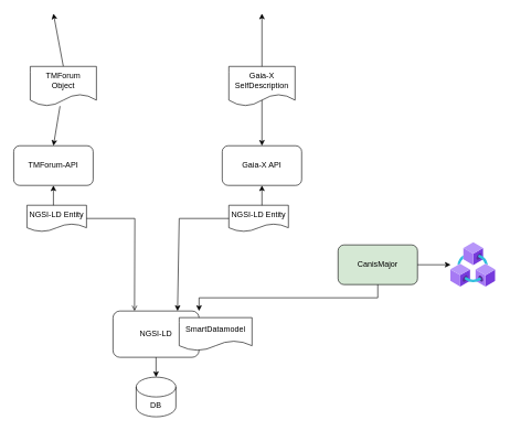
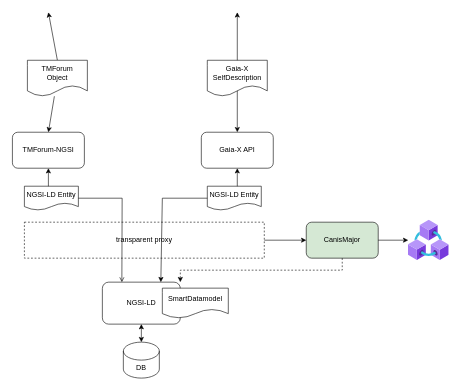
  <mxCell id="0" />
  <mxCell id="1" parent="0" />
+ <mxCell id="2" value="transparent proxy" style="rounded=0;whiteSpace=wrap;html=1;dashed=1;" vertex="1" parent="1"><mxGeometry x="40" y="370" width="400" height="60" as="geometry" /></mxCell>
  <mxCell id="3" value="NGSI-LD" style="rounded=1;whiteSpace=wrap;html=1;" vertex="1" parent="1"><mxGeometry x="170" y="470" width="130" height="70" as="geometry" /></mxCell>
  <mxCell id="4" value="SmartDatamodel" style="shape=document;whiteSpace=wrap;html=1;boundedLbl=1;" vertex="1" parent="1"><mxGeometry x="270" y="480" width="110" height="50" as="geometry" /></mxCell>
  <mxCell id="5" value="DB" style="shape=cylinder3;whiteSpace=wrap;html=1;boundedLbl=1;backgroundOutline=1;size=15;" vertex="1" parent="1"><mxGeometry x="205" y="570" width="60" height="60" as="geometry" /></mxCell>
- <mxCell id="6" value="" style="endArrow=none;startArrow=classic;html=1;rounded=0;entryX=0.5;entryY=1;entryDx=0;entryDy=0;exitX=0.5;exitY=0;exitDx=0;exitDy=0;exitPerimeter=0;" edge="1" parent="1" source="5" target="3"><mxGeometry width="50" height="50" relative="1" as="geometry"><mxPoint x="10" y="560" as="sourcePoint" /><mxPoint x="60" y="510" as="targetPoint" /></mxGeometry></mxCell>
- <mxCell id="7" value="TMForum-API" style="rounded=1;whiteSpace=wrap;html=1;" vertex="1" parent="1"><mxGeometry x="20" y="220" width="120" height="60" as="geometry" /></mxCell>
+ <mxCell id="6" value="" style="endArrow=classic;startArrow=classic;html=1;rounded=0;entryX=0.5;entryY=1;entryDx=0;entryDy=0;exitX=0.5;exitY=0;exitDx=0;exitDy=0;exitPerimeter=0;" edge="1" parent="1" source="5" target="3"><mxGeometry width="50" height="50" relative="1" as="geometry"><mxPoint x="10" y="560" as="sourcePoint" /><mxPoint x="60" y="510" as="targetPoint" /></mxGeometry></mxCell>
+ <mxCell id="7" value="TMForum-NGSI" style="rounded=1;whiteSpace=wrap;html=1;" vertex="1" parent="1"><mxGeometry x="20" y="220" width="120" height="60" as="geometry" /></mxCell>
  <mxCell id="8" value="&lt;div&gt;Gaia-X API&lt;/div&gt;" style="rounded=1;whiteSpace=wrap;html=1;" vertex="1" parent="1"><mxGeometry x="335" y="220" width="120" height="60" as="geometry" /></mxCell>
  <mxCell id="9" value="" style="endArrow=open;startArrow=classic;html=1;rounded=0;exitX=0.5;exitY=1;exitDx=0;exitDy=0;entryX=0.25;entryY=0;entryDx=0;entryDy=0;" edge="1" parent="1" source="7" target="3"><mxGeometry width="50" height="50" relative="1" as="geometry"><mxPoint x="-40" y="360" as="sourcePoint" /><mxPoint x="10" y="310" as="targetPoint" /><Array as="points"><mxPoint x="80" y="330" /><mxPoint x="203" y="330" /></Array></mxGeometry></mxCell>
  <mxCell id="10" value="" style="endArrow=classic;startArrow=classic;html=1;rounded=0;exitX=0.5;exitY=1;exitDx=0;exitDy=0;entryX=0.75;entryY=0;entryDx=0;entryDy=0;" edge="1" parent="1" source="8" target="3"><mxGeometry width="50" height="50" relative="1" as="geometry"><mxPoint x="510" y="380" as="sourcePoint" /><mxPoint x="560" y="330" as="targetPoint" /><Array as="points"><mxPoint x="395" y="330" /><mxPoint x="270" y="330" /></Array></mxGeometry></mxCell>
  <mxCell id="11" value="" style="endArrow=classic;startArrow=classic;html=1;rounded=0;exitX=0.5;exitY=0;exitDx=0;exitDy=0;" edge="1" parent="1" source="8"><mxGeometry width="50" height="50" relative="1" as="geometry"><mxPoint x="390" y="60" as="sourcePoint" /><mxPoint x="395" y="20" as="targetPoint" /></mxGeometry></mxCell>
  <mxCell id="12" value="&lt;div&gt;Gaia-X&lt;/div&gt;&lt;div&gt;SelfDescription&lt;br&gt;&lt;/div&gt;" style="shape=document;whiteSpace=wrap;html=1;boundedLbl=1;" vertex="1" parent="1"><mxGeometry x="345" y="100" width="100" height="60" as="geometry" /></mxCell>
  <mxCell id="13" value="" style="endArrow=classic;startArrow=none;html=1;rounded=0;exitX=0.5;exitY=0;exitDx=0;exitDy=0;" edge="1" parent="1" source="14"><mxGeometry width="50" height="50" relative="1" as="geometry"><mxPoint x="-10" y="120" as="sourcePoint" /><mxPoint x="80" y="20" as="targetPoint" /></mxGeometry></mxCell>
  <mxCell id="14" value="&lt;div&gt;TMForum &lt;br&gt;&lt;/div&gt;&lt;div&gt;Object&lt;br&gt;&lt;/div&gt;" style="shape=document;whiteSpace=wrap;html=1;boundedLbl=1;" vertex="1" parent="1"><mxGeometry x="45" y="100" width="100" height="60" as="geometry" /></mxCell>
  <mxCell id="15" value="" style="endArrow=none;startArrow=classic;html=1;rounded=0;exitX=0.5;exitY=0;exitDx=0;exitDy=0;" edge="1" parent="1" source="7" target="14"><mxGeometry width="50" height="50" relative="1" as="geometry"><mxPoint x="80" y="220" as="sourcePoint" /><mxPoint x="80" y="20" as="targetPoint" /></mxGeometry></mxCell>
  <mxCell id="16" value="NGSI-LD Entity" style="shape=document;whiteSpace=wrap;html=1;boundedLbl=1;" vertex="1" parent="1"><mxGeometry x="40" y="310" width="90" height="40" as="geometry" /></mxCell>
  <mxCell id="17" value="NGSI-LD Entity" style="shape=document;whiteSpace=wrap;html=1;boundedLbl=1;" vertex="1" parent="1"><mxGeometry x="345" y="310" width="90" height="40" as="geometry" /></mxCell>
+ <mxCell id="18" value="" style="endArrow=classic;html=1;rounded=0;exitX=1;exitY=0.5;exitDx=0;exitDy=0;entryX=0;entryY=0.5;entryDx=0;entryDy=0;" edge="1" parent="1" source="2" target="19"><mxGeometry width="50" height="50" relative="1" as="geometry"><mxPoint x="490" y="400" as="sourcePoint" /><mxPoint x="530" y="400" as="targetPoint" /></mxGeometry></mxCell>
  <mxCell id="19" value="CanisMajor" style="rounded=1;whiteSpace=wrap;html=1;fillColor=#d5e8d4;" vertex="1" parent="1"><mxGeometry x="510" y="370" width="120" height="60" as="geometry" /></mxCell>
  <mxCell id="20" value="" style="aspect=fixed;html=1;points=[];align=center;image;fontSize=12;image=img/lib/azure2/blockchain/Azure_Blockchain_Service.svg;" vertex="1" parent="1"><mxGeometry x="680" y="366" width="68" height="68" as="geometry" /></mxCell>
  <mxCell id="21" value="" style="endArrow=classic;html=1;rounded=0;exitX=1;exitY=0.5;exitDx=0;exitDy=0;" edge="1" parent="1" source="19" target="20"><mxGeometry width="50" height="50" relative="1" as="geometry"><mxPoint x="580" y="540" as="sourcePoint" /><mxPoint x="630" y="490" as="targetPoint" /></mxGeometry></mxCell>
- <mxCell id="22" value="" style="endArrow=classic;html=1;rounded=0;exitX=0.5;exitY=1;exitDx=0;exitDy=0;entryX=1;entryY=0;entryDx=0;entryDy=0;" edge="1" parent="1" source="19" target="3"><mxGeometry width="50" height="50" relative="1" as="geometry"><mxPoint x="450" y="470" as="sourcePoint" /><mxPoint x="500" y="420" as="targetPoint" /><Array as="points"><mxPoint x="570" y="450" /><mxPoint x="300" y="450" /></Array></mxGeometry></mxCell>
+ <mxCell id="22" value="" style="endArrow=classic;html=1;rounded=0;exitX=0.5;exitY=1;exitDx=0;exitDy=0;entryX=1;entryY=0;entryDx=0;entryDy=0;dashed=1;" edge="1" parent="1" source="19" target="3"><mxGeometry width="50" height="50" relative="1" as="geometry"><mxPoint x="450" y="470" as="sourcePoint" /><mxPoint x="500" y="420" as="targetPoint" /><Array as="points"><mxPoint x="570" y="450" /><mxPoint x="300" y="450" /></Array></mxGeometry></mxCell>
